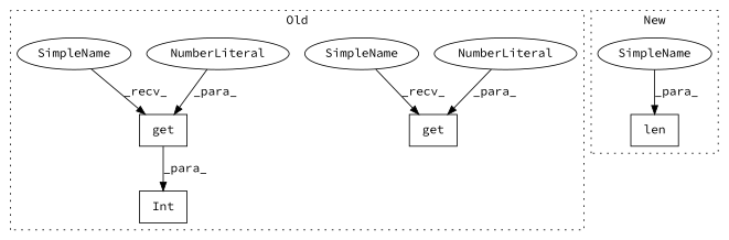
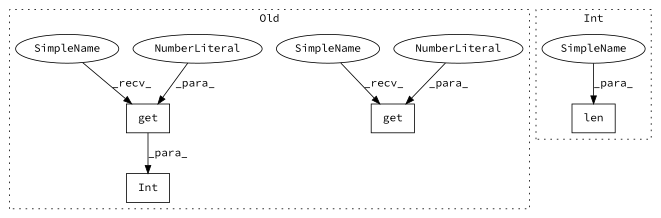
  digraph {
    fontname="Source Code Pro"
    node [a=32 l="4,1" s=3287 shape=ellipse fontname="Source Code Pro"]
    edge [fontname="Source Code Pro"]
    n1 [label=get s="3319,3324" shape=box]
    n2 [a=34 l=1 label=NumberLiteral s=3323]
    n3 [label=Int s="3311,3325" shape=box]
    n4 [label=get s="3283,3288" shape=box]
    n5 [a=34 l=1 label=NumberLiteral]
    n6 [a=42 l=3 label=SimpleName s=3279]
    n7 [a=42 l=3 label=SimpleName s=3315]
    n8 [label=len s="3283,3290" shape=box]
    n9 [a=42 l=3 label=SimpleName]
    subgraph cluster_1 {
      label=Old
      style=dotted
      n1
      n2
      n3
      n4
      n5
      n6
      n7
    }
    subgraph cluster_2 {
-     label=New
+     label=Int
      style=dotted
      n8
      n9
    }
    n1 -> n3 [label=_para_]
    n2 -> n1 [label=_para_]
    n5 -> n4 [label=_para_]
    n6 -> n4 [label=_recv_]
    n7 -> n1 [label=_recv_]
    n9 -> n8 [label=_para_]
  }
